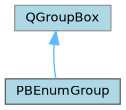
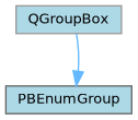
  digraph {
    rankdir=TB
    node [fillcolor=lightblue fontname=Helvetica fontsize=10 shape=box style=filled]
    n1 [color=grey60 height=0.2 label=QGroupBox width=0.4]
    n2 [color=grey40 height=0.2 label=PBEnumGroup width=0.4]
-   n1 -> n2 [color=steelblue1 dir=back fontname=Helvetica fontsize=10 labelfontname=Helvetica labelfontsize=10 style=solid]
+   n2 -> n1 [color=steelblue1 dir=back fontname=Helvetica fontsize=10 labelfontname=Helvetica labelfontsize=10 style=solid]
  }
